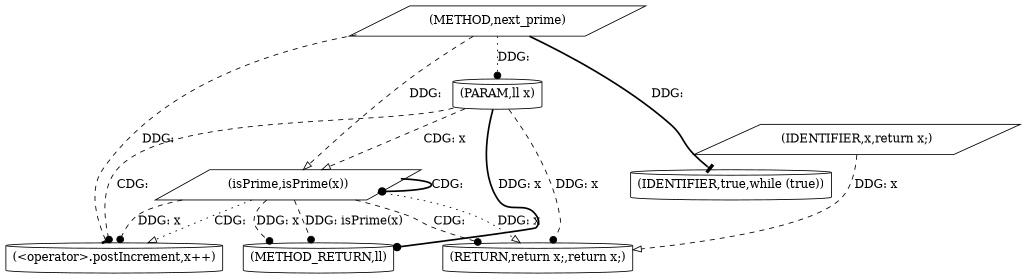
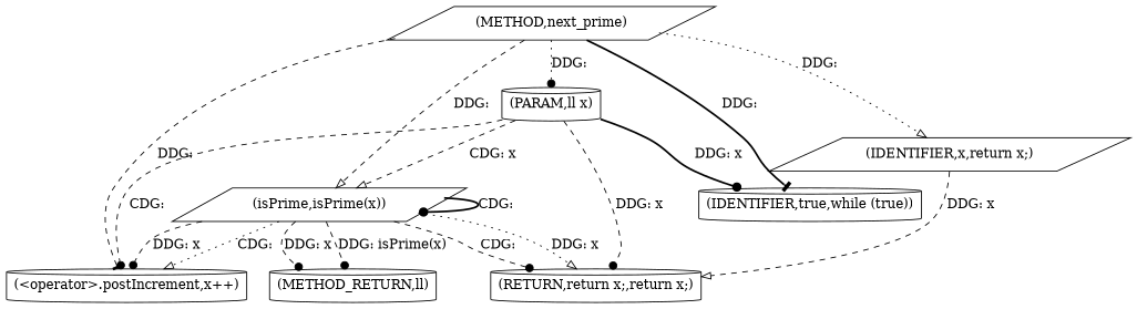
  digraph {
    node [shape=cylinder]
    edge [arrowhead=dot style=dashed]
    n1 [label="(METHOD,next_prime)" shape=parallelogram]
    n2 [label="(PARAM,ll x)"]
    n3 [label="(IDENTIFIER,true,while (true))"]
    n4 [label="(isPrime,isPrime(x))" shape=parallelogram]
    n5 [label="(IDENTIFIER,x,return x;)" shape=parallelogram]
    n6 [label="(<operator>.postIncrement,x++)"]
    n7 [label="(METHOD_RETURN,ll)"]
    n8 [label="(RETURN,return x;,return x;)"]
    n1 -> n2 [label="DDG: " style=dotted]
    n1 -> n3 [arrowhead=tee label="DDG: " style=bold]
    n1 -> n4 [arrowhead=onormal label="DDG: "]
+   n1 -> n5 [arrowhead=onormal label="DDG: " style=dotted]
    n1 -> n6 [arrowhead=tee label="DDG: "]
    n2 -> n4 [arrowhead=onormal label="CDG: x"]
    n2 -> n6 [label="CDG: "]
-   n2 -> n7 [label="DDG: x" style=bold]
+   n2 -> n3 [label="DDG: x" style=bold]
    n2 -> n8 [label="DDG: x"]
    n4 -> n4 [label="CDG: " style=bold]
    n4 -> n6 [label="DDG: x"]
    n4 -> n6 [arrowhead=onormal label="CDG: " style=dotted]
    n4 -> n7 [label="DDG: x"]
    n4 -> n7 [label="DDG: isPrime(x)"]
    n4 -> n8 [arrowhead=onormal label="DDG: x" style=dotted]
    n4 -> n8 [label="CDG: "]
    n5 -> n8 [arrowhead=onormal label="DDG: x"]
  }
